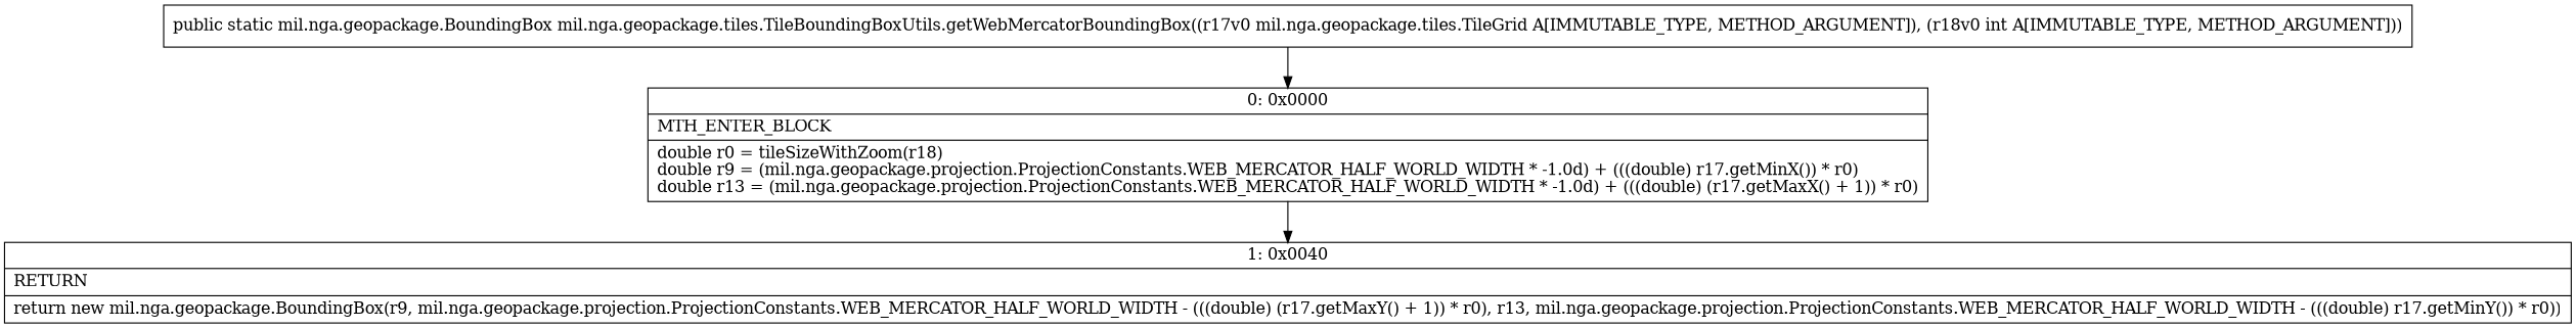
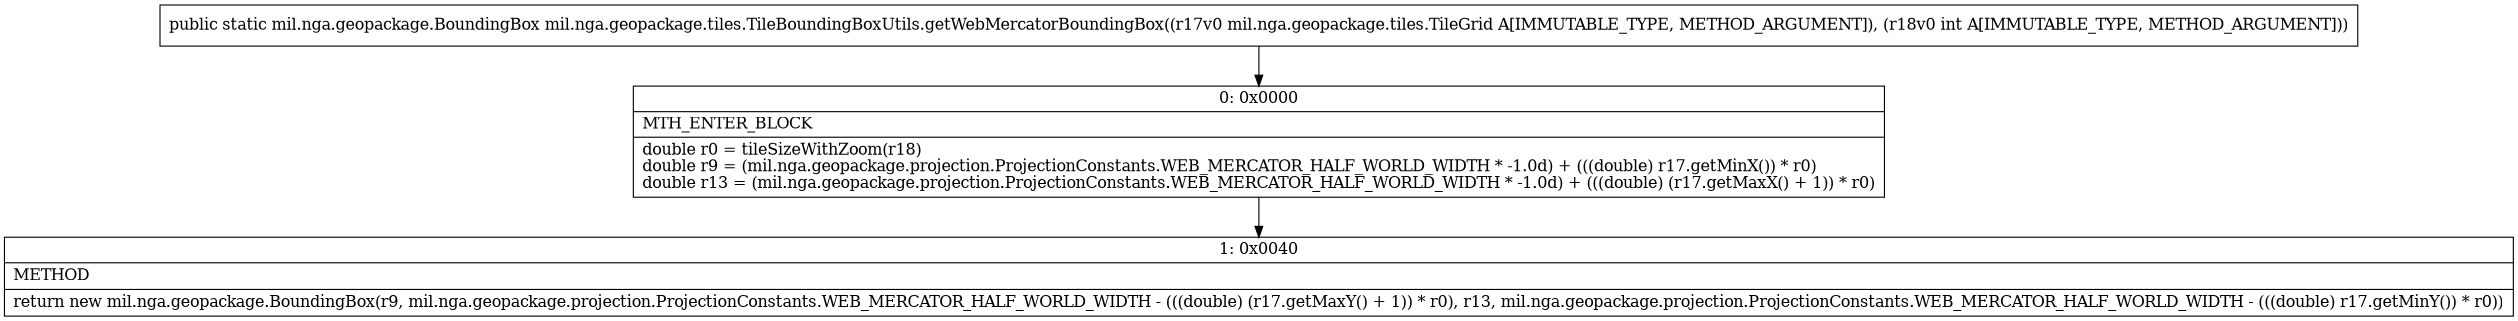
  digraph {
    node [shape=record]
    n1 [label="{0\:\ 0x0000|MTH_ENTER_BLOCK\l|double r0 = tileSizeWithZoom(r18)\ldouble r9 = (mil.nga.geopackage.projection.ProjectionConstants.WEB_MERCATOR_HALF_WORLD_WIDTH * \-1.0d) + (((double) r17.getMinX()) * r0)\ldouble r13 = (mil.nga.geopackage.projection.ProjectionConstants.WEB_MERCATOR_HALF_WORLD_WIDTH * \-1.0d) + (((double) (r17.getMaxX() + 1)) * r0)\l}"]
-   n2 [label="{1\:\ 0x0040|RETURN\l|return new mil.nga.geopackage.BoundingBox(r9, mil.nga.geopackage.projection.ProjectionConstants.WEB_MERCATOR_HALF_WORLD_WIDTH \- (((double) (r17.getMaxY() + 1)) * r0), r13, mil.nga.geopackage.projection.ProjectionConstants.WEB_MERCATOR_HALF_WORLD_WIDTH \- (((double) r17.getMinY()) * r0))\l}"]
+   n2 [label="{1\:\ 0x0040|METHOD\l|return new mil.nga.geopackage.BoundingBox(r9, mil.nga.geopackage.projection.ProjectionConstants.WEB_MERCATOR_HALF_WORLD_WIDTH \- (((double) (r17.getMaxY() + 1)) * r0), r13, mil.nga.geopackage.projection.ProjectionConstants.WEB_MERCATOR_HALF_WORLD_WIDTH \- (((double) r17.getMinY()) * r0))\l}"]
    n3 [label="{public static mil.nga.geopackage.BoundingBox mil.nga.geopackage.tiles.TileBoundingBoxUtils.getWebMercatorBoundingBox((r17v0 mil.nga.geopackage.tiles.TileGrid A[IMMUTABLE_TYPE, METHOD_ARGUMENT]), (r18v0 int A[IMMUTABLE_TYPE, METHOD_ARGUMENT])) }"]
    n1 -> n2
    n3 -> n1
  }
